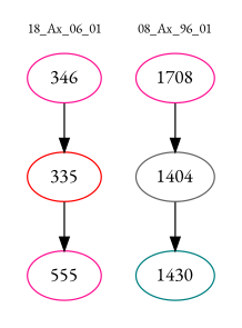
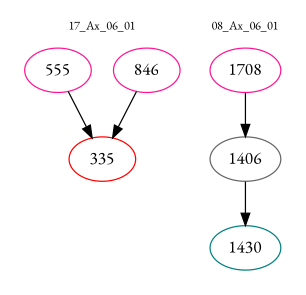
  digraph {
    fontname="EB Garamond"
    node [color=deeppink fontname="EB Garamond"]
    edge [color=black fontname="EB Garamond"]
-   n1 [label=346]
+   n1 [label=846]
    n2 [color=red label=335]
    n3 [label=555]
    n4 [label=1708]
-   n5 [color=gray40 label=1404]
+   n5 [color=gray40 label=1406]
    n6 [color=teal label=1430]
    subgraph cluster_1 {
      color=white
      fontsize=10
-     label="18_Ax_06_01"
+     label="17_Ax_06_01"
      n1
      n2
      n3
    }
    subgraph cluster_2 {
      color=white
      fontsize=10
-     label="08_Ax_96_01"
+     label="08_Ax_06_01"
      n4
      n5
      n6
    }
    n1 -> n2
-   n2 -> n3
+   n3 -> n2
    n4 -> n5
    n5 -> n6
  }
